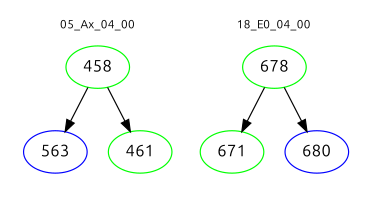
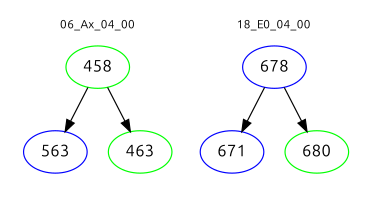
  digraph {
    fontname=Ubuntu
    node [color=green fontname=Ubuntu]
    edge [color=black fontname=Ubuntu]
    n1 [label=458]
    n2 [color=blue label=563]
-   n3 [label=461]
-   n4 [label=678]
-   n5 [label=671]
-   n6 [color=blue label=680]
+   n3 [label=463]
+   n4 [color=blue label=678]
+   n5 [color=blue label=671]
+   n6 [label=680]
    subgraph cluster_1 {
      color=white
      fontsize=10
-     label="05_Ax_04_00"
+     label="06_Ax_04_00"
      n1
      n2
      n3
    }
    subgraph cluster_2 {
      color=white
      fontsize=10
      label="18_E0_04_00"
      n4
      n5
      n6
    }
    n1 -> n2
    n1 -> n3
    n4 -> n5
    n4 -> n6
  }
